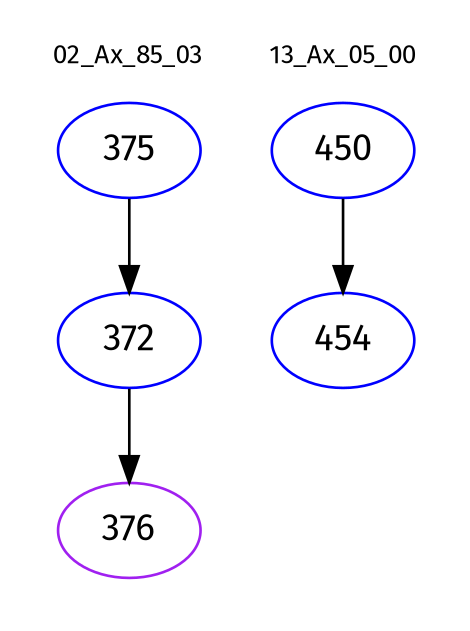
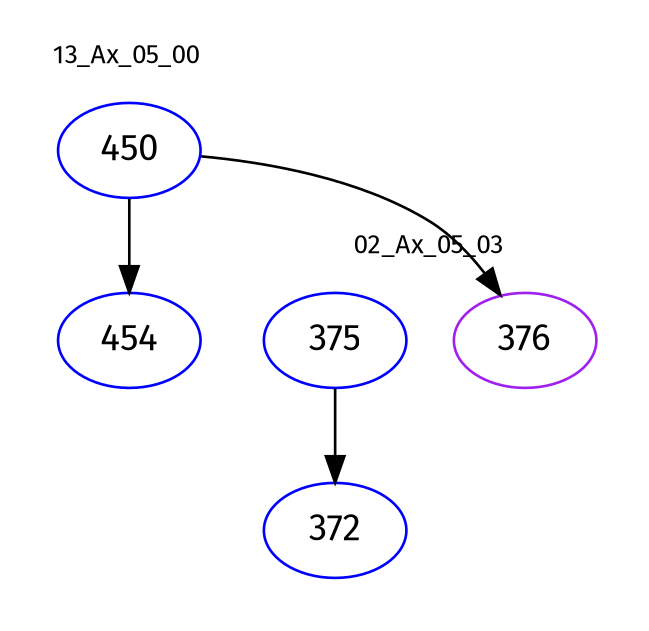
  digraph {
    fontname="Fira Sans"
    node [color=blue fontname="Fira Sans"]
    edge [color=black fontname="Fira Sans"]
    n1 [label=372]
    n2 [color=purple label=376]
    n3 [label=375]
    n4 [label=450]
    n5 [label=454]
    subgraph cluster_1 {
      color=white
      fontsize=10
-     label="02_Ax_85_03"
+     label="02_Ax_05_03"
      n1
      n2
      n3
    }
    subgraph cluster_2 {
      color=white
      fontsize=10
      label="13_Ax_05_00"
      n4
      n5
    }
-   n1 -> n2
+   n4 -> n2
    n3 -> n1
    n4 -> n5
  }
